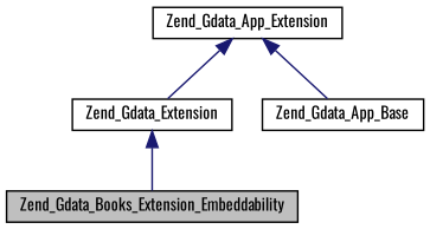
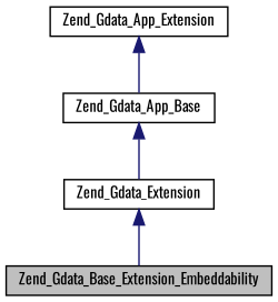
  digraph {
    fontname=Oswald
    node [color=black fillcolor=white fontname=Oswald fontsize=10 shape=record style=filled]
    edge [color=midnightblue dir=back fontname=Oswald fontsize=10 labelfontname=Helvetica labelfontsize=10 style=solid]
-   n1 [fillcolor=grey75 fontcolor=black height=0.2 label=Zend_Gdata_Books_Extension_Embeddability width=0.4]
+   n1 [fillcolor=grey75 fontcolor=black height=0.2 label=Zend_Gdata_Base_Extension_Embeddability width=0.4]
    n2 [height=0.2 label=Zend_Gdata_Extension width=0.4]
    n3 [height=0.2 label=Zend_Gdata_App_Extension width=0.4]
    n4 [height=0.2 label=Zend_Gdata_App_Base width=0.4]
    n2 -> n1
-   n3 -> n2
+   n4 -> n2
    n3 -> n4
  }
